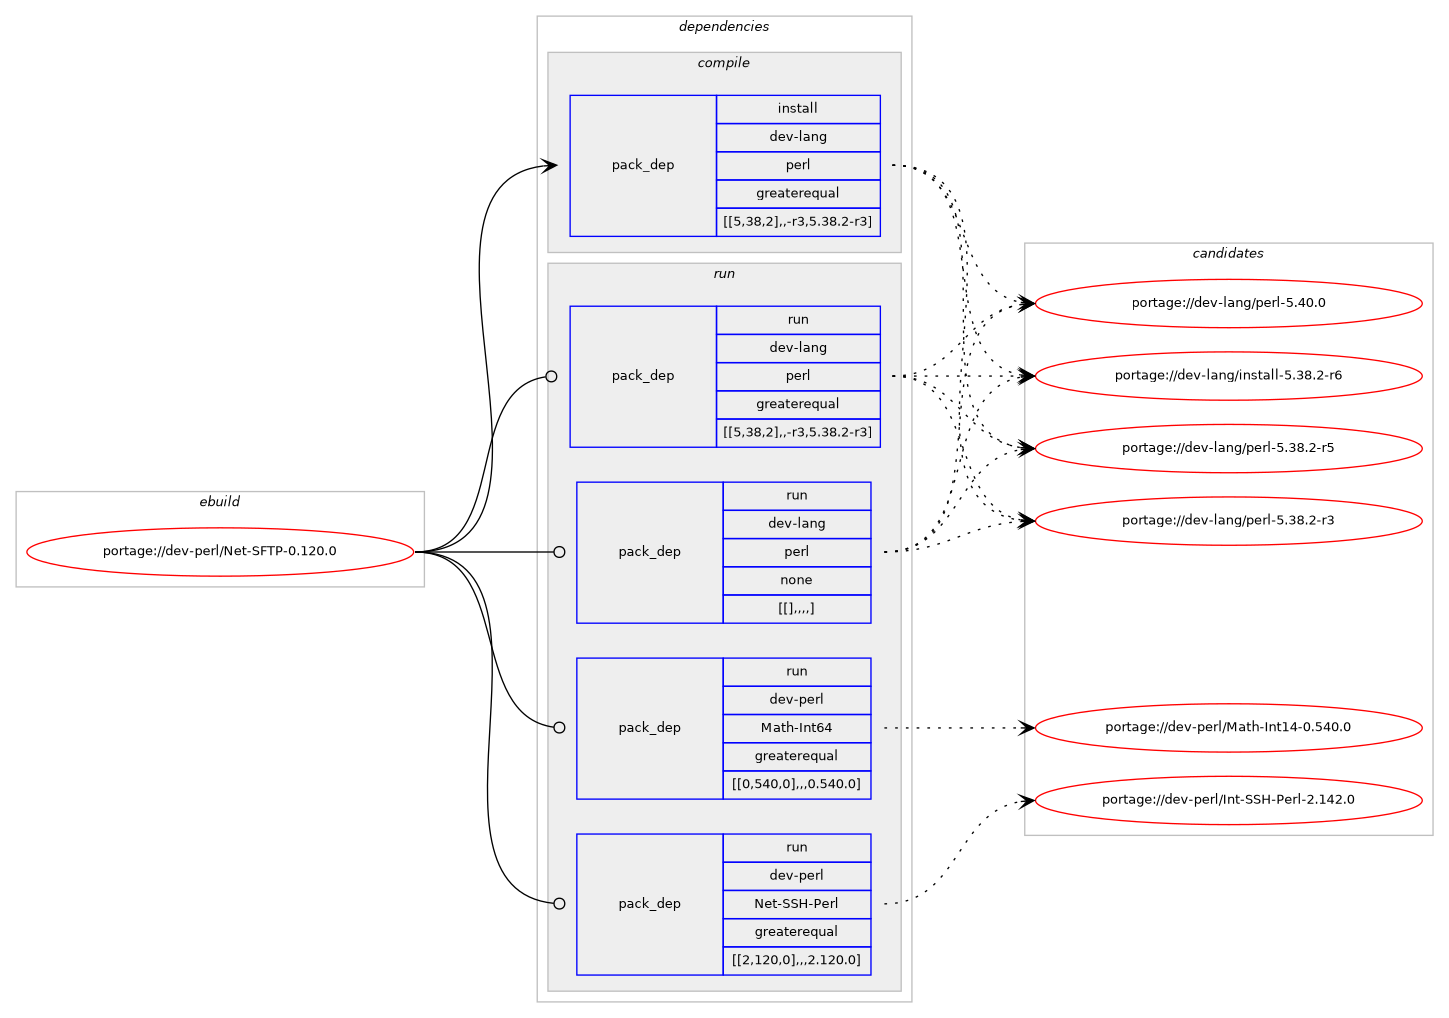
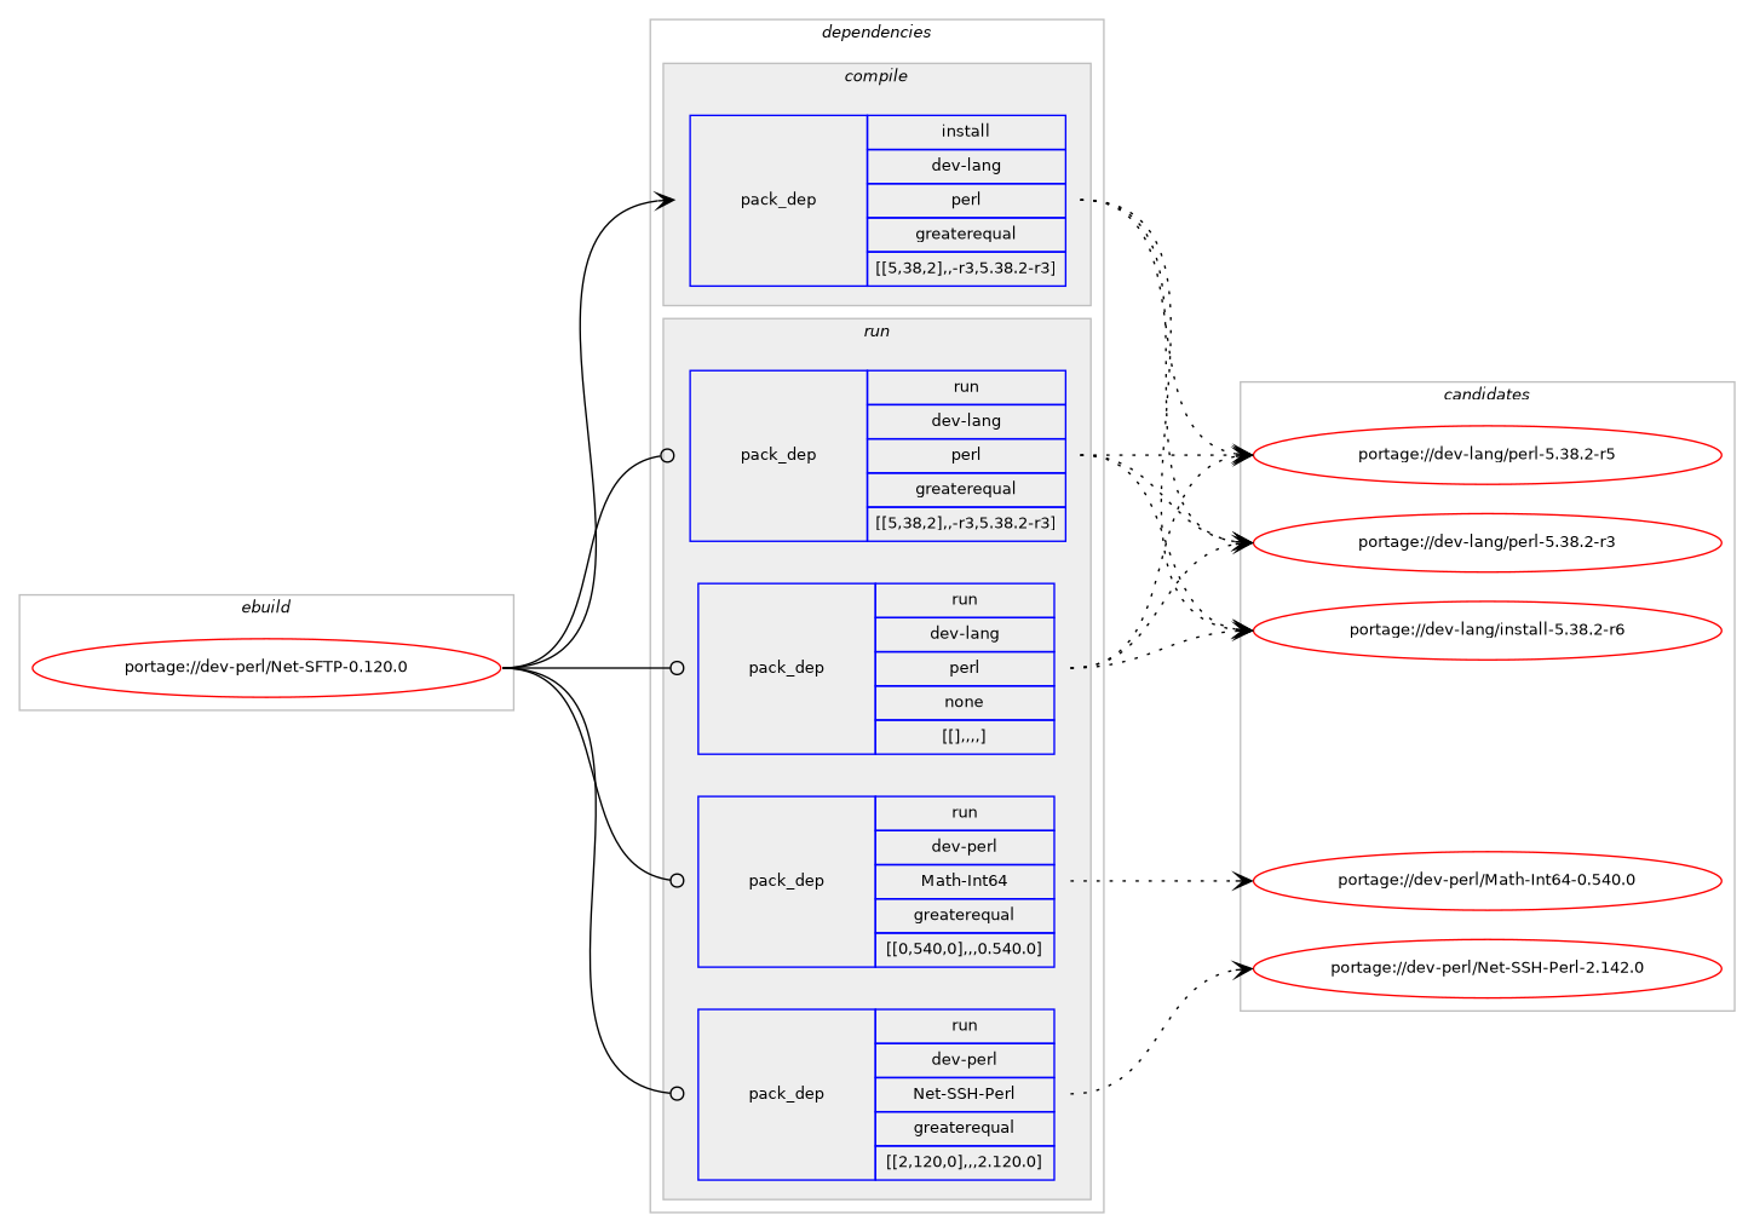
  digraph {
    compound=true
    concentrate=true
    fontname=Helvetica
    fontsize=10
    newrank=true
    rankdir=LR
    ranksep=1.5
    node [color=red fontname=Helvetica fontsize=10]
    edge [arrowhead=vee headport=w style=dotted tailport=e weight=100]
    n1 [label="portage://dev-perl/Net-SFTP-0.120.0" width=4]
    n2 [color=blue label=<<TABLE BORDER="0" CELLBORDER="1" CELLSPACING="0" CELLPADDING="4" WIDTH="220"><TR><TD ROWSPAN="6" CELLPADDING="30">pack_dep</TD></TR><TR><TD WIDTH="110">install</TD></TR><TR><TD>dev-lang</TD></TR><TR><TD>perl</TD></TR><TR><TD>greaterequal</TD></TR><TR><TD>[[5,38,2],,-r3,5.38.2-r3]</TD></TR></TABLE>> shape=none]
    n3 [color=blue label=<<TABLE BORDER="0" CELLBORDER="1" CELLSPACING="0" CELLPADDING="4" WIDTH="220"><TR><TD ROWSPAN="6" CELLPADDING="30">pack_dep</TD></TR><TR><TD WIDTH="110">run</TD></TR><TR><TD>dev-lang</TD></TR><TR><TD>perl</TD></TR><TR><TD>greaterequal</TD></TR><TR><TD>[[5,38,2],,-r3,5.38.2-r3]</TD></TR></TABLE>> shape=none]
    n4 [color=blue label=<<TABLE BORDER="0" CELLBORDER="1" CELLSPACING="0" CELLPADDING="4" WIDTH="220"><TR><TD ROWSPAN="6" CELLPADDING="30">pack_dep</TD></TR><TR><TD WIDTH="110">run</TD></TR><TR><TD>dev-lang</TD></TR><TR><TD>perl</TD></TR><TR><TD>none</TD></TR><TR><TD>[[],,,,]</TD></TR></TABLE>> shape=none]
    n5 [color=blue label=<<TABLE BORDER="0" CELLBORDER="1" CELLSPACING="0" CELLPADDING="4" WIDTH="220"><TR><TD ROWSPAN="6" CELLPADDING="30">pack_dep</TD></TR><TR><TD WIDTH="110">run</TD></TR><TR><TD>dev-perl</TD></TR><TR><TD>Math-Int64</TD></TR><TR><TD>greaterequal</TD></TR><TR><TD>[[0,540,0],,,0.540.0]</TD></TR></TABLE>> shape=none]
    n6 [color=blue label=<<TABLE BORDER="0" CELLBORDER="1" CELLSPACING="0" CELLPADDING="4" WIDTH="220"><TR><TD ROWSPAN="6" CELLPADDING="30">pack_dep</TD></TR><TR><TD WIDTH="110">run</TD></TR><TR><TD>dev-perl</TD></TR><TR><TD>Net-SSH-Perl</TD></TR><TR><TD>greaterequal</TD></TR><TR><TD>[[2,120,0],,,2.120.0]</TD></TR></TABLE>> shape=none]
-   n7 [label="portage://dev-lang/perl-5.40.0" width=4]
    n8 [label="portage://dev-lang/install-5.38.2-r6" width=4]
    n9 [label="portage://dev-lang/perl-5.38.2-r5" width=4]
    n10 [label="portage://dev-lang/perl-5.38.2-r3" width=4]
-   n11 [label="portage://dev-perl/Math-Int14-0.540.0" width=4]
-   n12 [label="portage://dev-perl/Int-SSH-Perl-2.142.0" width=4]
+   n11 [label="portage://dev-perl/Math-Int64-0.540.0" width=4]
+   n12 [label="portage://dev-perl/Net-SSH-Perl-2.142.0" width=4]
    subgraph cluster_1 {
      color=gray
      label=<<i>ebuild</i>>
      n1
    }
    subgraph cluster_2 {
      color=gray
      label=<<i>dependencies</i>>
      subgraph cluster_3 {
        color=gray
        fillcolor="#eeeeee"
        label=<<i>compile</i>>
        style=filled
        subgraph sub_4 {
          color=gray
          fillcolor="#eeeeee"
          label=<<i>compile</i>>
          style=filled
          n2
        }
      }
      subgraph cluster_5 {
        color=gray
        fillcolor="#eeeeee"
        label=<<i>compile and run</i>>
        style=filled
      }
      subgraph cluster_6 {
        color=gray
        fillcolor="#eeeeee"
        label=<<i>run</i>>
        style=filled
        subgraph sub_7 {
          color=gray
          fillcolor="#eeeeee"
          label=<<i>run</i>>
          style=filled
          n3
        }
        subgraph sub_8 {
          color=gray
          fillcolor="#eeeeee"
          label=<<i>run</i>>
          style=filled
          n4
        }
        subgraph sub_9 {
          color=gray
          fillcolor="#eeeeee"
          label=<<i>run</i>>
          style=filled
          n5
        }
        subgraph sub_10 {
          color=gray
          fillcolor="#eeeeee"
          label=<<i>run</i>>
          style=filled
          n6
        }
      }
    }
    subgraph cluster_11 {
      color=gray
      label=<<i>candidates</i>>
      rank=same
      subgraph sub_12 {
        color=black
        label=<<i>candidates</i>>
        nodesep=1
        rank=same
-       n7
        n8
        n9
        n10
      }
      subgraph sub_13 {
        color=black
        label=<<i>candidates</i>>
        nodesep=1
        rank=same
-       n7
        n8
        n9
        n10
      }
      subgraph sub_14 {
        color=black
        label=<<i>candidates</i>>
        nodesep=1
        rank=same
-       n7
        n8
        n9
        n10
      }
      subgraph sub_15 {
        color=black
        label=<<i>candidates</i>>
        nodesep=1
        rank=same
        n11
      }
      subgraph sub_16 {
        color=black
        label=<<i>candidates</i>>
        nodesep=1
        rank=same
        n12
      }
    }
    n1 -> n2 [style=solid weight=20]
    n1 -> n3 [arrowhead=odot style=solid weight=20]
    n1 -> n4 [arrowhead=odot style=solid weight=20]
    n1 -> n5 [arrowhead=odot style=solid weight=20]
    n1 -> n6 [arrowhead=odot style=solid weight=20]
-   n2 -> n7
    n2 -> n8
    n2 -> n9
    n2 -> n10
-   n3 -> n7
    n3 -> n8
    n3 -> n9
    n3 -> n10
-   n4 -> n7
    n4 -> n8
    n4 -> n9
    n4 -> n10
    n5 -> n11
    n6 -> n12
  }
